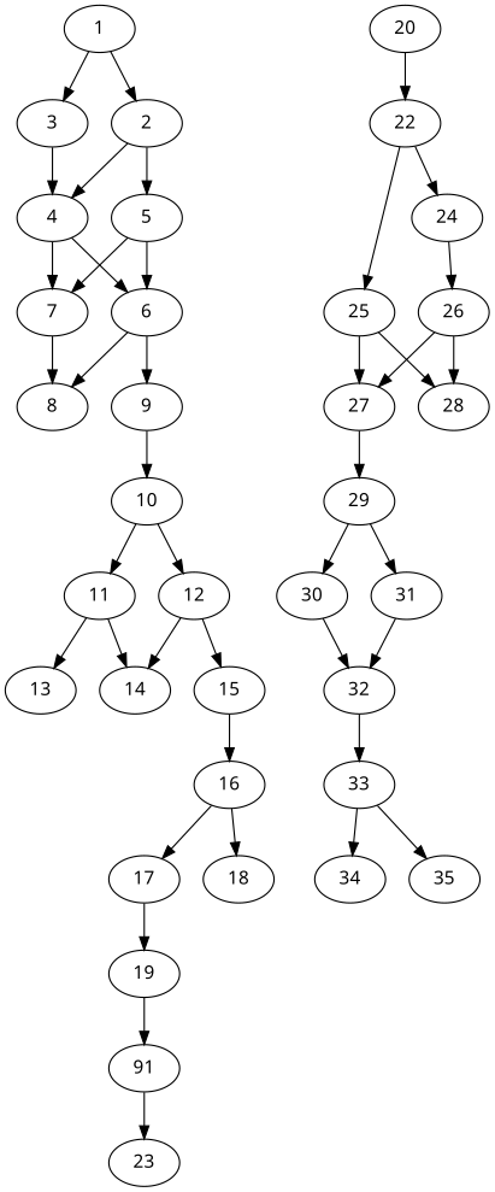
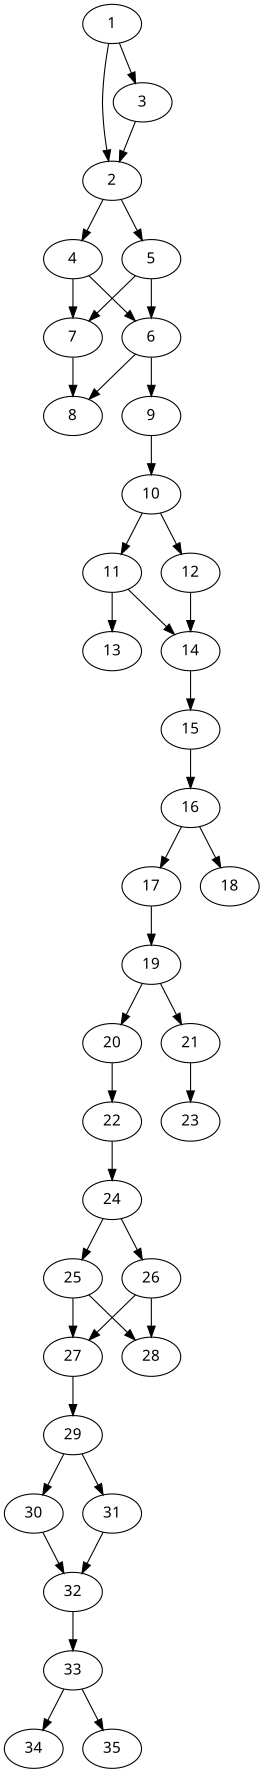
  digraph {
    fontname="Noto Sans"
    node [alpha=0.18 fontname="Noto Sans"]
    edge [fontname="Noto Sans"]
    1 [alpha=0.19 expect_size=27852800]
    2 [alpha=0.12 expect_size=38429696]
    3 [alpha=0.10 expect_size=39926784]
    4 [alpha=0.09 expect_size=13261824]
    5 [expect_size=44525568]
    6 [alpha=0.05 expect_size=29751296]
    7 [alpha=0.08 expect_size=50867200]
    8 [alpha=0.13 expect_size=41431040]
    9 [expect_size=35288064]
    10 [alpha=0.05 expect_size=31620096]
    11 [alpha=0.14 expect_size=10430464]
    12 [alpha=0.00 expect_size=8693760]
    13 [alpha=0.02 expect_size=36117504]
    14 [alpha=0.04 expect_size=12209152]
    15 [alpha=0.04 expect_size=33132544]
    16 [alpha=0.19 expect_size=27956224]
    17 [alpha=0.11 expect_size=39653376]
    18 [alpha=0.14 expect_size=11554816]
    19 [alpha=0.17 expect_size=41884672]
    20 [alpha=0.06 expect_size=36818944]
-   21 [alpha=0.04 expect_size=47526912 label=91]
+   21 [alpha=0.04 expect_size=47526912]
    22 [alpha=0.16 expect_size=34203648]
    23 [alpha=0.03 expect_size=35328000]
    24 [alpha=0.14 expect_size=40815616]
    25 [alpha=0.01 expect_size=49741824]
    26 [expect_size=13021184]
    27 [alpha=0.15 expect_size=11561984]
    28 [alpha=0.07 expect_size=36512768]
    29 [alpha=0.12 expect_size=22650880]
    30 [alpha=0.08 expect_size=16599040]
    31 [alpha=0.06 expect_size=30788608]
    32 [alpha=0.05 expect_size=40644608]
    33 [expect_size=32168960]
    34 [alpha=0.14 expect_size=40046592]
    35 [alpha=0.01 expect_size=25110528]
    1 -> 2
    1 -> 3
    2 -> 4
    2 -> 5
-   3 -> 4
+   3 -> 2
    4 -> 6
    4 -> 7
    5 -> 6
    5 -> 7
    6 -> 8
    6 -> 9
    7 -> 8
    9 -> 10
    10 -> 11
    10 -> 12
    11 -> 13
    11 -> 14
    12 -> 14
-   12 -> 15
+   14 -> 15
    15 -> 16
    16 -> 17
    16 -> 18
    17 -> 19
+   19 -> 20
    19 -> 21
    20 -> 22
    21 -> 23
    22 -> 24
-   22 -> 25
+   24 -> 25
    24 -> 26
    25 -> 27
    25 -> 28
    26 -> 27
    26 -> 28
    27 -> 29
    29 -> 30
    29 -> 31
    30 -> 32
    31 -> 32
    32 -> 33
    33 -> 34
    33 -> 35
  }
